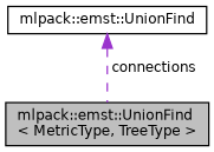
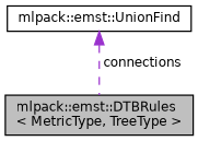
  digraph {
    node [color=black fontname=Helvetica fontsize=10 shape=record style=filled]
-   n1 [fillcolor=grey75 fontcolor=black height=0.2 label="mlpack::emst::UnionFind\l\< MetricType, TreeType \>" width=0.4]
+   n1 [fillcolor=grey75 fontcolor=black height=0.2 label="mlpack::emst::DTBRules\l\< MetricType, TreeType \>" width=0.4]
    n2 [fillcolor=white height=0.2 label="mlpack::emst::UnionFind" width=0.4]
    n2 -> n1 [color=darkorchid3 dir=back fontname=Helvetica fontsize=10 label=" connections" labelfontname=Helvetica labelfontsize=10 style=dashed]
  }
